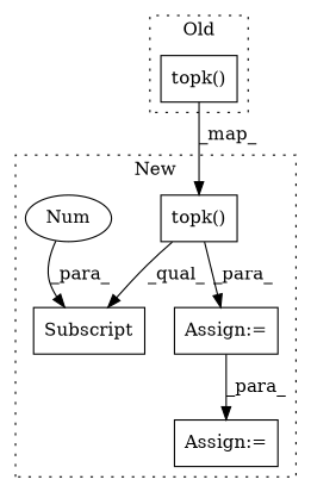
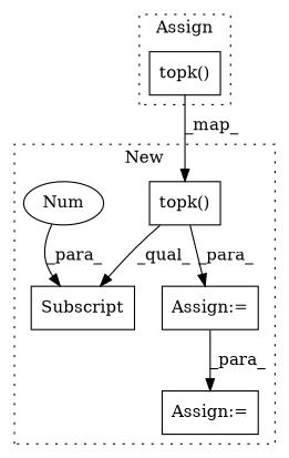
  digraph {
    node [a=75 l="11,15" shape=box]
    n1 [label="topk()" s="3539,3563"]
    n2 [a=68 l=3 label="Assign:=" s=3529]
    n3 [a=63 l="42,0" label=Subscript s="3539,0"]
    n4 [a=76 l=1 label=Num s=3579 shape=ellipse]
    n5 [a=68 l=3 label="Assign:=" s=3610]
    n6 [label="topk()" s="3452,3481"]
    subgraph cluster_1 {
      label=New
      style=dotted
      n1
      n2
      n3
      n4
      n5
    }
    subgraph cluster_2 {
-     label=Old
+     label=Assign
      style=dotted
      n6
    }
    n1 -> n2 [label=_para_]
    n1 -> n3 [label=_qual_]
    n2 -> n5 [label=_para_]
    n4 -> n3 [label=_para_]
    n6 -> n1 [label=_map_]
  }
